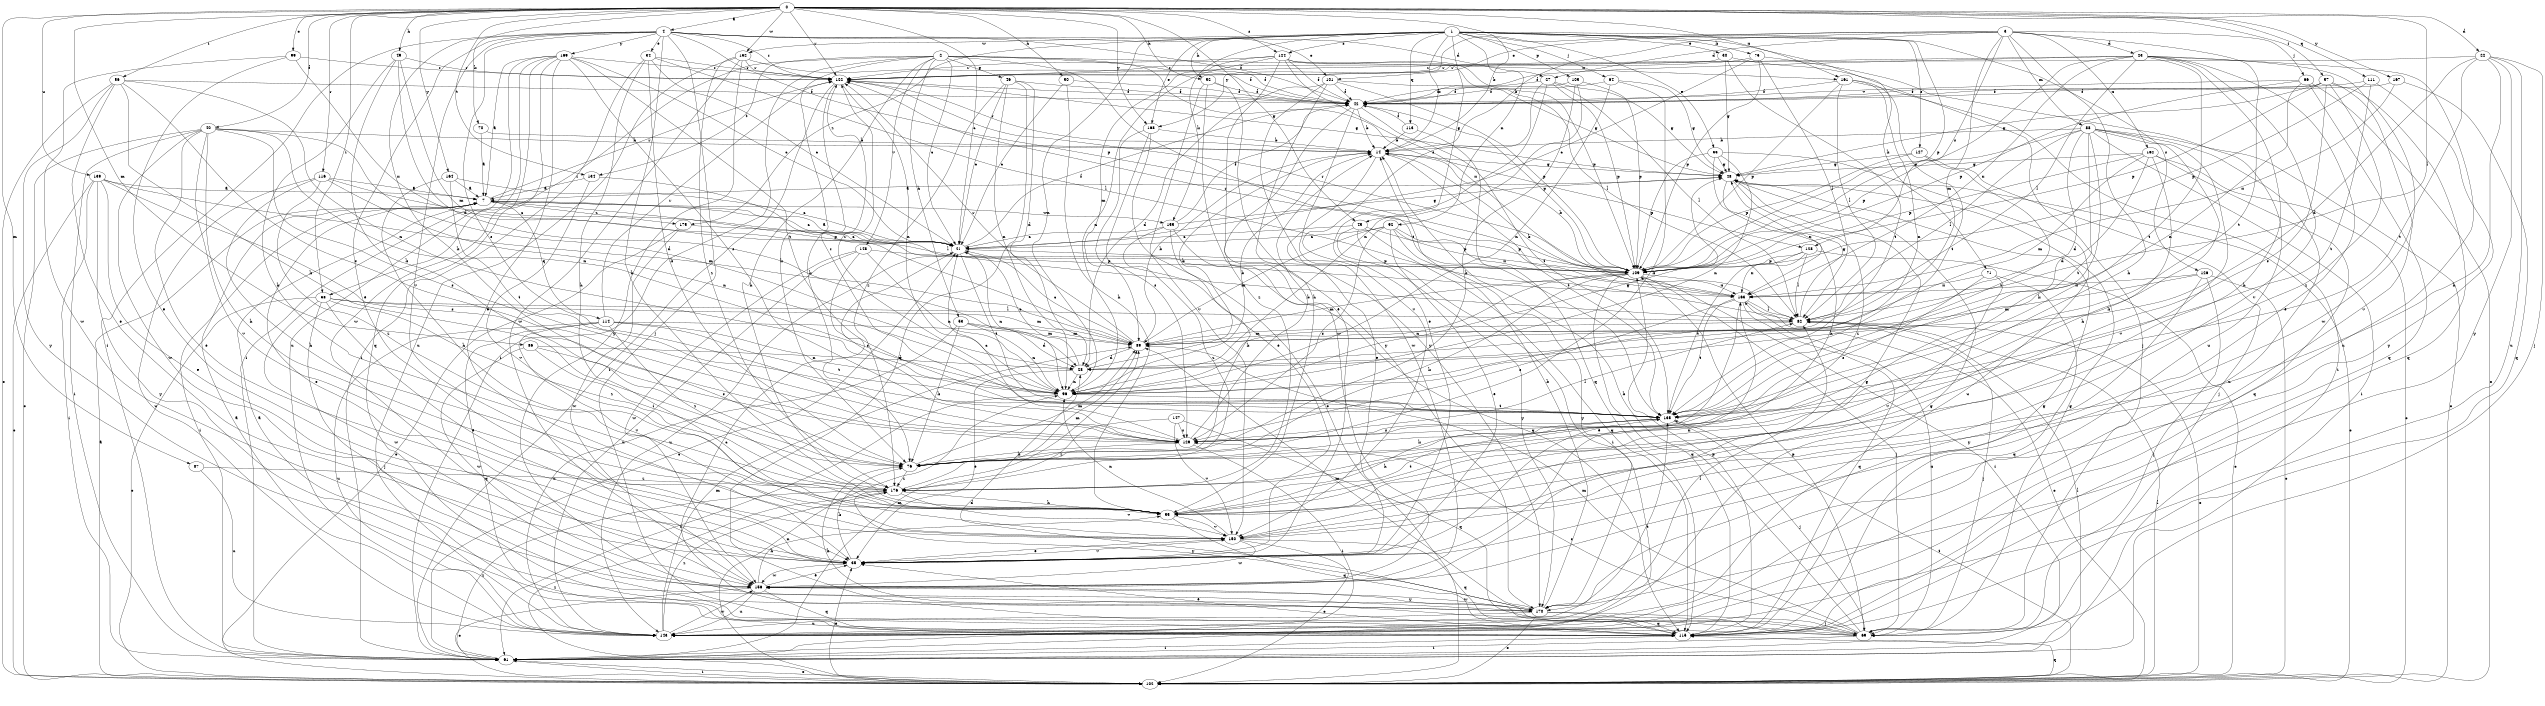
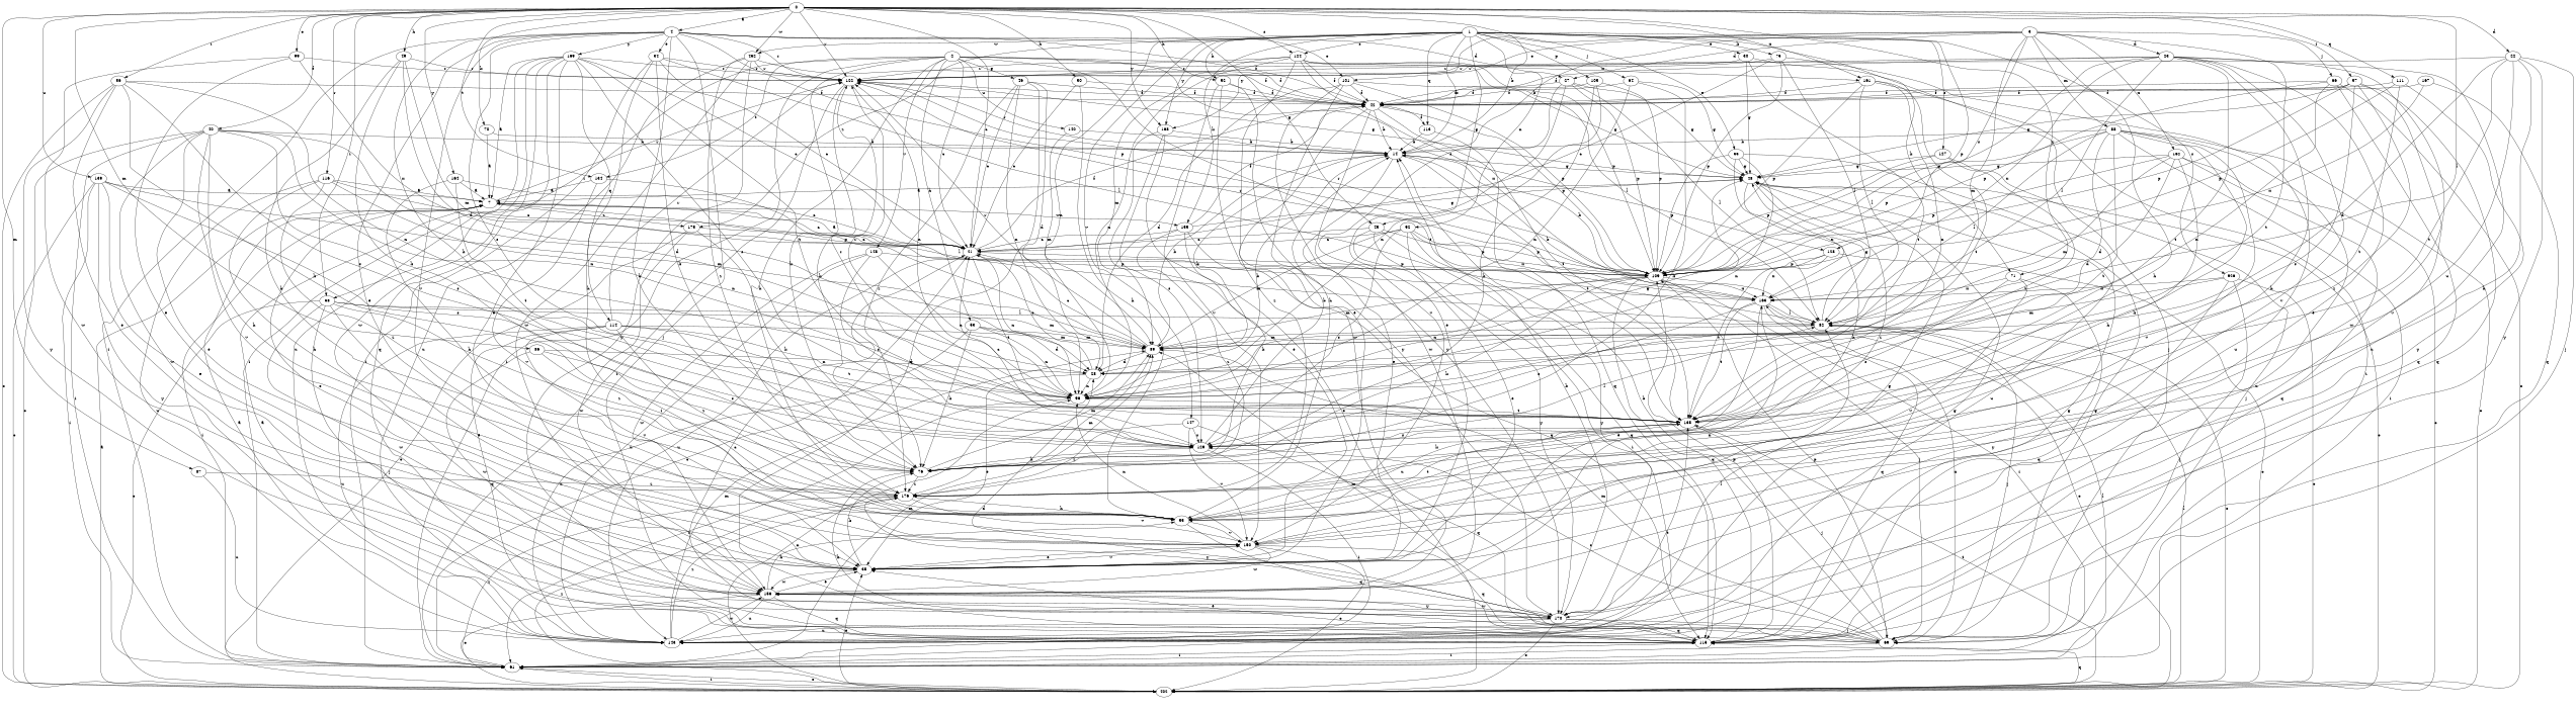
  strict digraph {
    0
    4
    14
    21
    22
    40
    45
    49
    50
    52
    56
    57
    58
    70
    82
    86
    87
    99
    111
    116
    122
    124
    134
    139
-   152
+   152 [label=452]
    161
    164
    167
    168
    109
    42
    55
    61
    76
    27
    101
    34
    35
    69
    129
    150
    169
    135
    48
    96
    7
    143
    28
    170
    156
-   102
+   102 [label=402]
    115
    89
    176
    163
    1
    30
    33
    64
    71
    75
    92
    105
    113
-   126
+   126 [label=926]
    127
    147
    155
    175
    2
    46
    53
    128
+   140
    148
    3
    23
    66
    88
    162
    114
    0 -> 4 [label=a]
    0 -> 14 [label=b]
    0 -> 21 [label=c]
    0 -> 22 [label=d]
    0 -> 40 [label=f]
    0 -> 45 [label=g]
    0 -> 49 [label=h]
    0 -> 50 [label=h]
    0 -> 52 [label=h]
    0 -> 56 [label=i]
    0 -> 57 [label=i]
    0 -> 58 [label=i]
    0 -> 70 [label=k]
    0 -> 82 [label=l]
    0 -> 86 [label=m]
    0 -> 87 [label=m]
    0 -> 99 [label=o]
    0 -> 111 [label=q]
    0 -> 116 [label=r]
    0 -> 122 [label=r]
    0 -> 124 [label=s]
    0 -> 134 [label=t]
    0 -> 139 [label=u]
    0 -> 152 [label=w]
    0 -> 161 [label=x]
    0 -> 164 [label=y]
-   0 -> 167 [label=y]
+   0 -> 71 [label=y]
    0 -> 168 [label=y]
    4 -> 122 [label=r]
    4 -> 109 [label=p]
    4 -> 42 [label=f]
    4 -> 55 [label=h]
    4 -> 61 [label=i]
    4 -> 76 [label=k]
    4 -> 27 [label=d]
    4 -> 101 [label=o]
    4 -> 34 [label=e]
    4 -> 35 [label=e]
    4 -> 69 [label=j]
    4 -> 129 [label=s]
    4 -> 150 [label=v]
    4 -> 169 [label=y]
    14 -> 122 [label=r]
    14 -> 35 [label=e]
    14 -> 135 [label=t]
    14 -> 48 [label=g]
    21 -> 109 [label=p]
    21 -> 42 [label=f]
    21 -> 135 [label=t]
    21 -> 96 [label=n]
    21 -> 7 [label=a]
    21 -> 143 [label=u]
    22 -> 122 [label=r]
    22 -> 55 [label=h]
    22 -> 69 [label=j]
    22 -> 135 [label=t]
-   22 -> 143 [label=u]
+   22 -> 176 [label=u]
    22 -> 28 [label=d]
    22 -> 170 [label=y]
    40 -> 14 [label=b]
    40 -> 55 [label=h]
    40 -> 61 [label=i]
    40 -> 35 [label=e]
    40 -> 129 [label=s]
    40 -> 150 [label=v]
    40 -> 96 [label=n]
    40 -> 28 [label=d]
    40 -> 156 [label=w]
    40 -> 102 [label=o]
    45 -> 21 [label=c]
    45 -> 109 [label=p]
    45 -> 61 [label=i]
    45 -> 170 [label=y]
    45 -> 115 [label=q]
    49 -> 122 [label=r]
    49 -> 55 [label=h]
    49 -> 76 [label=k]
    49 -> 28 [label=d]
    49 -> 89 [label=m]
    50 -> 21 [label=c]
    50 -> 42 [label=f]
    50 -> 55 [label=h]
    52 -> 42 [label=f]
    52 -> 150 [label=v]
    52 -> 170 [label=y]
    52 -> 156 [label=w]
    56 -> 42 [label=f]
    56 -> 76 [label=k]
    56 -> 35 [label=e]
    56 -> 129 [label=s]
    56 -> 96 [label=n]
    56 -> 170 [label=y]
    56 -> 102 [label=o]
    57 -> 109 [label=p]
    57 -> 42 [label=f]
    57 -> 129 [label=s]
    57 -> 150 [label=v]
    57 -> 48 [label=g]
    57 -> 115 [label=q]
    57 -> 176 [label=z]
    58 -> 82 [label=l]
    58 -> 35 [label=e]
    58 -> 69 [label=j]
    58 -> 156 [label=w]
    58 -> 102 [label=o]
    58 -> 89 [label=m]
    58 -> 176 [label=z]
    70 -> 14 [label=b]
    70 -> 7 [label=a]
    82 -> 14 [label=b]
    82 -> 69 [label=j]
    82 -> 48 [label=g]
    82 -> 102 [label=o]
    82 -> 89 [label=m]
    86 -> 76 [label=i]
    86 -> 129 [label=s]
    86 -> 28 [label=d]
    86 -> 156 [label=w]
    87 -> 143 [label=u]
    87 -> 176 [label=z]
    99 -> 122 [label=r]
    99 -> 35 [label=e]
    99 -> 156 [label=w]
    99 -> 163 [label=x]
    111 -> 109 [label=p]
    111 -> 42 [label=f]
    111 -> 135 [label=t]
    111 -> 170 [label=y]
    116 -> 21 [label=c]
    116 -> 55 [label=h]
    116 -> 96 [label=n]
    116 -> 7 [label=a]
    116 -> 143 [label=u]
    116 -> 176 [label=z]
    122 -> 42 [label=f]
    122 -> 61 [label=i]
    122 -> 76 [label=k]
    122 -> 48 [label=g]
    122 -> 96 [label=n]
    124 -> 82 [label=l]
    124 -> 122 [label=r]
    124 -> 109 [label=p]
    124 -> 42 [label=f]
    124 -> 35 [label=e]
    124 -> 96 [label=n]
    124 -> 89 [label=m]
    124 -> 163 [label=x]
    134 -> 82 [label=l]
    134 -> 150 [label=v]
    134 -> 7 [label=a]
    139 -> 61 [label=i]
    139 -> 35 [label=e]
    139 -> 129 [label=s]
    139 -> 7 [label=a]
    139 -> 170 [label=y]
    139 -> 102 [label=o]
    139 -> 89 [label=m]
    152 -> 122 [label=r]
    152 -> 42 [label=f]
    152 -> 143 [label=u]
    152 -> 170 [label=y]
    152 -> 156 [label=w]
    152 -> 176 [label=z]
    161 -> 82 [label=l]
    161 -> 109 [label=p]
    161 -> 42 [label=f]
    161 -> 61 [label=i]
    161 -> 135 [label=t]
    161 -> 96 [label=n]
    164 -> 21 [label=c]
    164 -> 55 [label=h]
    164 -> 135 [label=t]
    164 -> 7 [label=a]
    167 -> 42 [label=f]
    167 -> 115 [label=q]
    167 -> 163 [label=x]
    168 -> 14 [label=b]
    168 -> 35 [label=e]
    168 -> 129 [label=s]
    168 -> 102 [label=o]
    109 -> 14 [label=b]
    109 -> 122 [label=r]
    109 -> 61 [label=i]
    109 -> 76 [label=k]
    109 -> 69 [label=j]
    109 -> 96 [label=n]
    109 -> 115 [label=q]
    109 -> 89 [label=m]
    109 -> 163 [label=x]
    42 -> 14 [label=b]
    42 -> 109 [label=p]
    42 -> 135 [label=t]
    42 -> 156 [label=w]
    42 -> 176 [label=z]
    55 -> 150 [label=v]
    55 -> 135 [label=t]
    55 -> 115 [label=q]
    61 -> 21 [label=c]
    61 -> 82 [label=l]
    61 -> 102 [label=o]
    61 -> 89 [label=m]
    61 -> 176 [label=z]
    76 -> 89 [label=m]
    76 -> 176 [label=z]
    27 -> 82 [label=l]
    27 -> 109 [label=p]
    27 -> 42 [label=f]
    27 -> 35 [label=e]
    27 -> 150 [label=v]
    27 -> 48 [label=g]
    101 -> 109 [label=p]
    101 -> 42 [label=f]
    101 -> 55 [label=h]
    101 -> 48 [label=g]
    101 -> 28 [label=d]
    101 -> 170 [label=y]
    34 -> 21 [label=c]
    34 -> 82 [label=l]
    34 -> 122 [label=r]
    34 -> 55 [label=h]
    34 -> 61 [label=i]
    34 -> 76 [label=k]
    35 -> 76 [label=k]
    35 -> 150 [label=v]
    35 -> 156 [label=w]
    35 -> 163 [label=x]
    69 -> 14 [label=b]
    69 -> 21 [label=c]
    69 -> 109 [label=p]
    69 -> 61 [label=i]
    69 -> 76 [label=k]
    69 -> 129 [label=s]
    69 -> 48 [label=g]
    69 -> 28 [label=d]
    69 -> 89 [label=m]
    69 -> 163 [label=x]
    129 -> 14 [label=b]
    129 -> 21 [label=c]
    129 -> 82 [label=l]
    129 -> 61 [label=i]
    129 -> 76 [label=k]
    150 -> 35 [label=e]
    150 -> 96 [label=n]
    150 -> 156 [label=w]
    150 -> 102 [label=o]
    150 -> 115 [label=q]
    169 -> 21 [label=c]
    169 -> 122 [label=r]
    169 -> 61 [label=i]
    169 -> 35 [label=e]
    169 -> 129 [label=s]
    169 -> 135 [label=t]
    169 -> 7 [label=a]
    169 -> 143 [label=u]
    169 -> 156 [label=w]
    169 -> 115 [label=q]
    135 -> 122 [label=r]
-   135 -> 55 [label=h]
+   135 -> 55 [label=u]
    135 -> 76 [label=k]
    135 -> 69 [label=j]
    135 -> 129 [label=s]
    48 -> 7 [label=a]
    48 -> 102 [label=o]
    48 -> 176 [label=z]
    48 -> 163 [label=x]
    96 -> 14 [label=b]
    96 -> 122 [label=r]
    96 -> 61 [label=i]
    96 -> 135 [label=t]
    96 -> 48 [label=g]
    7 -> 21 [label=c]
    7 -> 122 [label=r]
    7 -> 109 [label=p]
    7 -> 61 [label=i]
    7 -> 35 [label=e]
    7 -> 155 [label=w]
    7 -> 175 [label=z]
-   7 -> 114 [label=q]
+   169 -> 114 [label=q]
    143 -> 82 [label=l]
    143 -> 135 [label=t]
    143 -> 48 [label=g]
    143 -> 7 [label=a]
    143 -> 156 [label=w]
    143 -> 89 [label=m]
    143 -> 176 [label=z]
    28 -> 14 [label=b]
    28 -> 21 [label=c]
    28 -> 35 [label=e]
    28 -> 96 [label=n]
    170 -> 14 [label=b]
    170 -> 69 [label=j]
    170 -> 143 [label=u]
    170 -> 156 [label=w]
    170 -> 102 [label=o]
    170 -> 115 [label=q]
    170 -> 89 [label=m]
    156 -> 55 [label=h]
    156 -> 35 [label=e]
    156 -> 48 [label=g]
    156 -> 143 [label=u]
    156 -> 170 [label=y]
    156 -> 102 [label=o]
    156 -> 115 [label=q]
    102 -> 82 [label=l]
    102 -> 61 [label=i]
    102 -> 35 [label=e]
    102 -> 135 [label=t]
    102 -> 96 [label=n]
    102 -> 7 [label=a]
    102 -> 115 [label=q]
    102 -> 176 [label=z]
    115 -> 109 [label=p]
    115 -> 61 [label=i]
    115 -> 35 [label=e]
    115 -> 48 [label=g]
    115 -> 7 [label=a]
    89 -> 14 [label=b]
    89 -> 21 [label=c]
    89 -> 122 [label=r]
    89 -> 28 [label=d]
    176 -> 55 [label=h]
    176 -> 150 [label=v]
    176 -> 170 [label=y]
    176 -> 89 [label=m]
    163 -> 82 [label=l]
    163 -> 122 [label=r]
    163 -> 35 [label=e]
    163 -> 129 [label=s]
    163 -> 135 [label=t]
    163 -> 102 [label=o]
    163 -> 115 [label=q]
    1 -> 14 [label=b]
    1 -> 45 [label=g]
    1 -> 52 [label=h]
    1 -> 124 [label=s]
    1 -> 152 [label=w]
-   1 -> 168 [label=e]
+   1 -> 168 [label=y]
    1 -> 109 [label=p]
    1 -> 96 [label=n]
    1 -> 30 [label=e]
    1 -> 33 [label=e]
    1 -> 64 [label=j]
    1 -> 71 [label=k]
    1 -> 75 [label=k]
    1 -> 92 [label=n]
    1 -> 105 [label=p]
    1 -> 113 [label=q]
    1 -> 126 [label=s]
    1 -> 127 [label=s]
+   1 -> 147 [label=v]
    1 -> 155 [label=k]
    1 -> 175 [label=z]
    30 -> 122 [label=r]
    30 -> 69 [label=j]
    30 -> 135 [label=t]
    30 -> 48 [label=g]
    33 -> 109 [label=p]
    33 -> 55 [label=h]
    33 -> 48 [label=g]
    33 -> 96 [label=n]
    33 -> 143 [label=u]
    64 -> 42 [label=f]
    64 -> 76 [label=k]
    64 -> 48 [label=g]
    64 -> 96 [label=n]
    71 -> 129 [label=s]
    71 -> 150 [label=v]
    71 -> 115 [label=q]
    71 -> 163 [label=x]
    75 -> 21 [label=c]
    75 -> 82 [label=l]
    75 -> 122 [label=r]
    75 -> 109 [label=p]
    75 -> 143 [label=u]
    92 -> 21 [label=c]
    92 -> 109 [label=p]
    92 -> 35 [label=e]
    92 -> 129 [label=s]
    92 -> 170 [label=y]
    92 -> 89 [label=m]
    92 -> 163 [label=x]
    105 -> 109 [label=p]
    105 -> 42 [label=f]
    105 -> 76 [label=k]
    105 -> 96 [label=n]
    113 -> 14 [label=b]
-   113 -> 42 [label=f]
+   42 -> 113 [label=f]
    113 -> 115 [label=q]
    126 -> 69 [label=j]
    126 -> 170 [label=y]
    126 -> 102 [label=o]
    126 -> 89 [label=m]
    126 -> 163 [label=x]
    127 -> 109 [label=p]
    127 -> 69 [label=j]
    127 -> 135 [label=t]
    127 -> 48 [label=g]
    147 -> 129 [label=s]
    147 -> 150 [label=v]
    147 -> 115 [label=q]
    147 -> 176 [label=z]
    155 -> 21 [label=c]
    155 -> 42 [label=f]
    155 -> 76 [label=k]
    155 -> 48 [label=g]
    155 -> 115 [label=q]
    155 -> 176 [label=z]
    175 -> 21 [label=c]
-   88 -> 76 [label=k]
+   175 -> 76 [label=k]
    175 -> 156 [label=w]
    175 -> 102 [label=o]
    2 -> 21 [label=c]
    2 -> 58 [label=i]
    2 -> 134 [label=t]
    2 -> 161 [label=x]
    2 -> 42 [label=f]
    2 -> 55 [label=h]
    2 -> 61 [label=i]
    2 -> 76 [label=k]
    2 -> 135 [label=t]
    2 -> 46 [label=g]
    2 -> 53 [label=h]
    2 -> 128 [label=s]
+   2 -> 140 [label=u]
    2 -> 148 [label=v]
    46 -> 21 [label=c]
    46 -> 42 [label=f]
    46 -> 96 [label=n]
    46 -> 28 [label=d]
    46 -> 115 [label=q]
    46 -> 176 [label=z]
    53 -> 76 [label=k]
    53 -> 96 [label=n]
    53 -> 143 [label=u]
    53 -> 28 [label=d]
    53 -> 89 [label=m]
-   128 -> 82 [label=l]
    128 -> 109 [label=p]
    128 -> 135 [label=t]
    128 -> 102 [label=o]
    128 -> 163 [label=x]
+   140 -> 14 [label=b]
+   140 -> 89 [label=m]
    148 -> 109 [label=p]
    148 -> 129 [label=s]
    148 -> 96 [label=n]
    148 -> 143 [label=u]
    148 -> 156 [label=w]
    3 -> 14 [label=b]
    3 -> 168 [label=y]
    3 -> 55 [label=h]
    3 -> 27 [label=d]
    3 -> 101 [label=o]
    3 -> 135 [label=t]
    3 -> 89 [label=m]
    3 -> 128 [label=s]
    3 -> 23 [label=d]
    3 -> 66 [label=j]
    3 -> 88 [label=m]
    3 -> 162 [label=x]
    23 -> 82 [label=l]
    23 -> 122 [label=r]
    23 -> 109 [label=p]
    23 -> 42 [label=f]
    23 -> 55 [label=h]
    23 -> 35 [label=e]
    23 -> 150 [label=v]
    23 -> 135 [label=t]
    23 -> 143 [label=u]
    23 -> 156 [label=w]
    23 -> 163 [label=x]
    66 -> 109 [label=p]
-   66 -> 42 [label=v]
+   66 -> 42 [label=f]
    66 -> 96 [label=n]
    66 -> 102 [label=o]
    66 -> 115 [label=q]
    88 -> 14 [label=b]
    88 -> 82 [label=l]
    88 -> 109 [label=p]
    88 -> 55 [label=h]
    88 -> 61 [label=i]
    88 -> 150 [label=v]
    88 -> 135 [label=t]
    88 -> 143 [label=u]
    88 -> 28 [label=d]
    88 -> 102 [label=o]
    162 -> 109 [label=p]
    162 -> 76 [label=k]
    162 -> 48 [label=g]
    162 -> 28 [label=d]
    162 -> 102 [label=o]
    162 -> 115 [label=q]
    162 -> 89 [label=m]
    114 -> 122 [label=r]
    114 -> 150 [label=v]
    114 -> 135 [label=t]
    114 -> 96 [label=n]
    114 -> 143 [label=u]
    114 -> 115 [label=q]
    114 -> 89 [label=m]
    114 -> 176 [label=z]
  }
